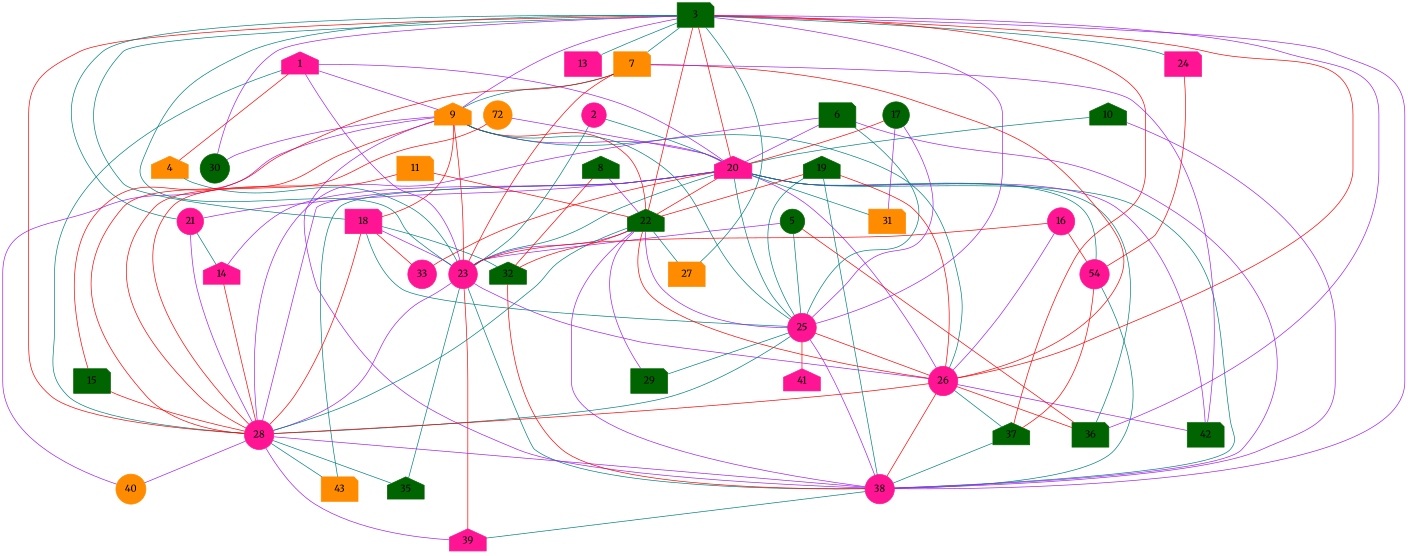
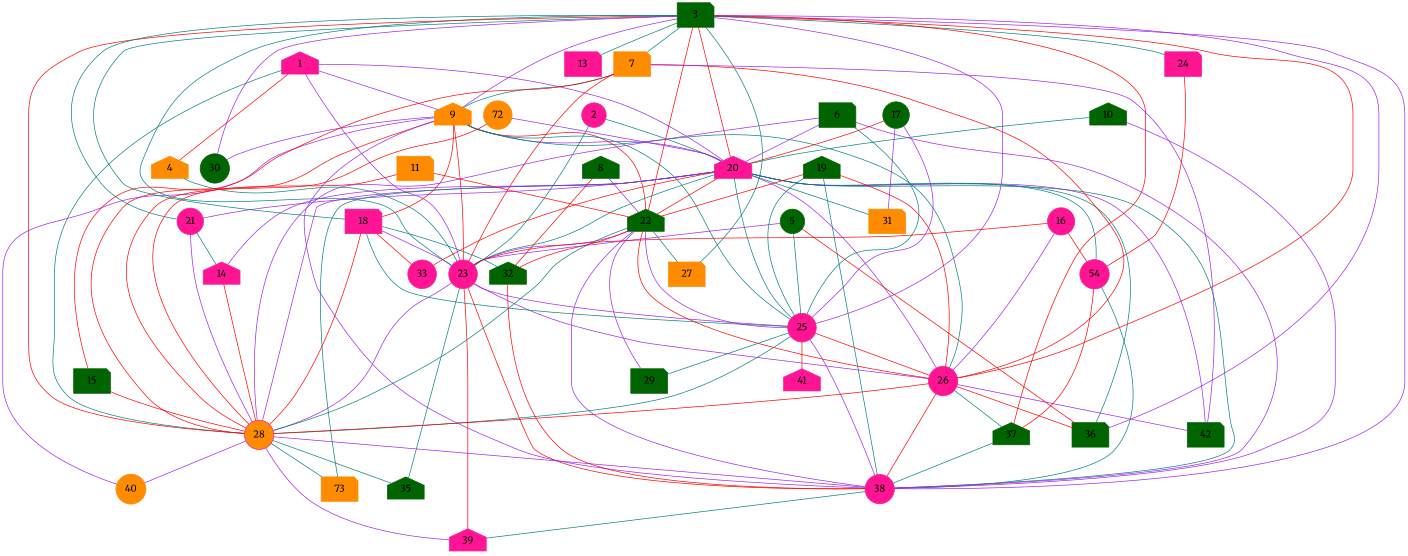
  graph {
    fontname=Merriweather
    node [color=deeppink fontname=Merriweather shape=circle style=filled]
    edge [color=purple fontname=Merriweather weight=1.0]
    1 [shape=house]
    4 [color=darkorange shape=house]
    9 [color=darkorange shape=house]
    20 [shape=house]
    23
-   28
+   28 [fillcolor=darkorange]
    18 [shape=note]
    22 [color=darkgreen shape=house]
    25
    26
    30 [color=darkgreen]
    38
    40 [color=darkorange]
    21
    36 [color=darkgreen shape=note]
    42 [color=darkgreen shape=note]
    n17 [label=54]
    31 [color=darkorange shape=note]
    33
-   43 [color=darkorange shape=note]
+   43 [color=darkorange shape=note label=73]
    35 [color=darkgreen shape=house]
    39 [shape=house]
    2
    3 [color=darkgreen shape=note]
    7 [color=darkorange shape=note]
    13 [shape=note]
    24 [shape=note]
    27 [color=darkorange shape=note]
    37 [color=darkgreen shape=house]
    15 [color=darkgreen shape=note]
    32 [color=darkgreen shape=house]
    14 [shape=house]
    29 [color=darkgreen shape=note]
    41 [shape=house]
    5 [color=darkgreen]
    6 [color=darkgreen shape=note]
    8 [color=darkgreen shape=house]
    10 [color=darkgreen shape=house]
    11 [color=darkorange shape=note]
    n40 [color=darkorange label=72]
    16
    17 [color=darkgreen]
    19 [color=darkgreen shape=house]
    1 -- 4 [color=red]
    1 -- 9
    1 -- 20
    1 -- 23
    1 -- 28 [color=teal]
    4 -- 23 [color=teal]
    9 -- 20
    9 -- 23 [color=red]
    9 -- 28 [color=red]
    9 -- 18 [color=red]
    9 -- 22 [color=red]
    9 -- 25 [color=teal]
    9 -- 26 [color=teal]
    9 -- 30
    9 -- 38
    9 -- 40
    20 -- 23 [color=teal]
    20 -- 28
    20 -- 22 [color=red]
    20 -- 25 [color=teal]
    20 -- 26 [weight=2.0]
    20 -- 38 [color=teal weight=2.0]
    20 -- 21
    20 -- 36 [color=teal]
    20 -- 42
    20 -- n17 [color=teal]
    20 -- 31 [color=teal]
    20 -- 33 [color=red]
    20 -- 43 [color=teal]
    23 -- 28
+   23 -- 25
    23 -- 26
-   23 -- 38 [color=teal]
+   23 -- 38 [color=red]
    23 -- 35 [color=teal]
    23 -- 39 [color=red]
    28 -- 38
    28 -- 40
    28 -- 43 [color=teal]
    28 -- 35 [color=teal]
    28 -- 39
    18 -- 23 [weight=2.0]
    18 -- 28 [color=red]
    18 -- 25 [color=teal weight=2.0]
    18 -- 33 [color=red]
    18 -- 32 [color=teal]
    22 -- 23 [weight=2.0]
    22 -- 28 [color=teal]
    22 -- 25
    22 -- 26 [color=red]
    22 -- 38 [weight=2.0]
    22 -- 27 [color=teal]
    22 -- 32 [color=red]
    22 -- 29
    25 -- 28 [color=teal weight=2.0]
    25 -- 26 [color=red weight=2.0]
    25 -- 38 [weight=2.0]
    25 -- 29 [color=teal]
    25 -- 41 [color=red]
    26 -- 28 [color=red]
    26 -- 38 [color=red]
    26 -- 36 [color=red]
    26 -- 42
    26 -- 37 [color=teal]
    38 -- 39 [color=teal]
    21 -- 28
    21 -- 14 [color=teal]
    n17 -- 38 [color=teal]
    n17 -- 37 [color=red]
    2 -- 20 [color=teal]
    2 -- 23 [color=teal]
    3 -- 9 [weight=2.0]
    3 -- 20 [color=red weight=2.0]
    3 -- 23 [color=teal weight=2.0]
    3 -- 28 [color=red weight=2.0]
    3 -- 18 [color=teal]
    3 -- 22 [color=red weight=3.0]
    3 -- 25 [weight=4.0]
    3 -- 26 [color=red weight=2.0]
    3 -- 30
    3 -- 38 [weight=2.0]
    3 -- 21 [color=teal]
    3 -- 36
    3 -- 7 [color=teal]
    3 -- 13 [color=teal]
    3 -- 24 [color=teal]
    3 -- 27 [color=teal]
    3 -- 37 [color=red]
    7 -- 9 [color=teal]
    7 -- 23 [color=red]
    7 -- 26 [color=red]
    7 -- 42
    7 -- 15 [color=red]
    24 -- n17 [color=red]
    37 -- 38 [color=teal]
    15 -- 28 [color=red weight=2.0]
    32 -- 38 [color=red]
    14 -- 20
    14 -- 28 [color=red]
    5 -- 23
    5 -- 25 [color=teal]
    5 -- 36 [color=red]
    6 -- 20
    6 -- 28
    6 -- 25 [color=teal]
    6 -- 38
    8 -- 22
    8 -- 32 [color=red]
    10 -- 20 [color=teal weight=2.0]
    10 -- 38
    11 -- 28 [color=red]
    11 -- 22 [color=red]
    n40 -- 20
    n40 -- 28 [color=red]
    16 -- 23 [color=red weight=2.0]
    16 -- 26
    16 -- n17 [color=red]
    17 -- 20 [color=red weight=2.0]
    17 -- 25
    17 -- 31
    19 -- 22 [color=red]
    19 -- 25 [color=teal]
    19 -- 26 [color=red]
    19 -- 38 [color=teal]
  }
